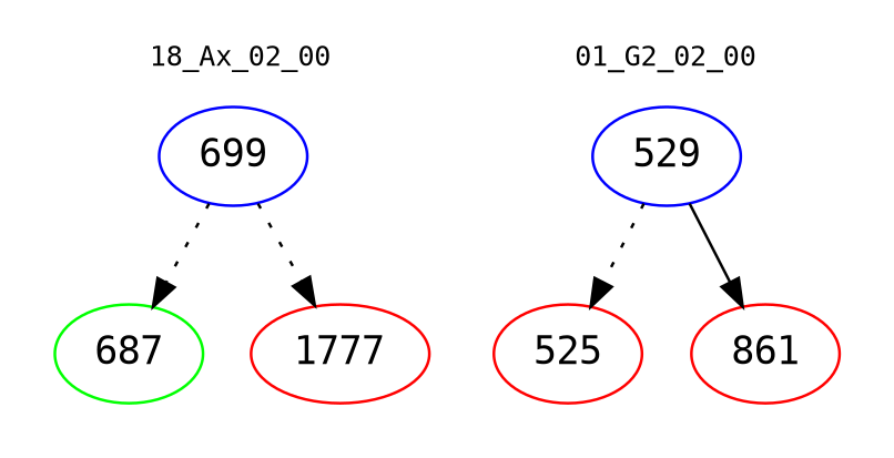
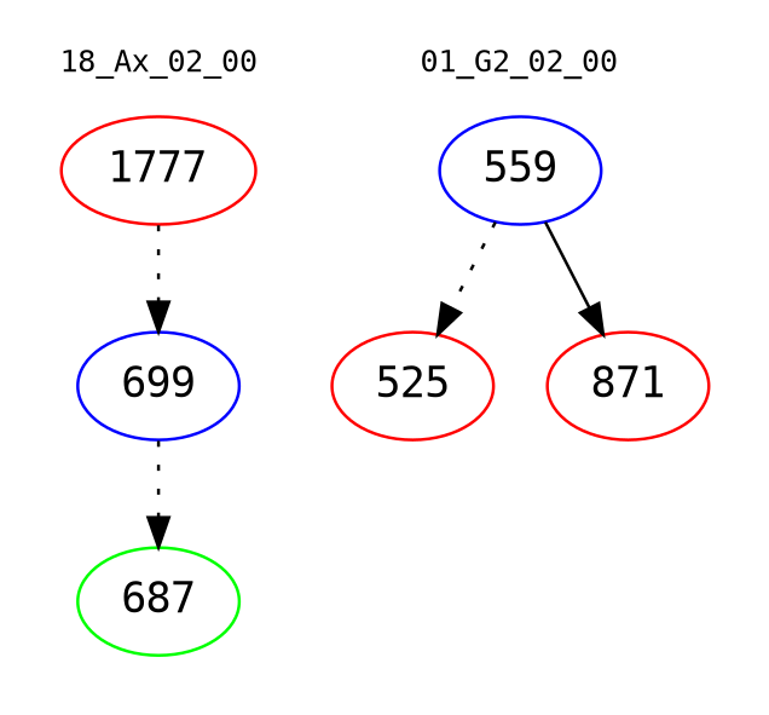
  digraph {
    fontname="DejaVu Sans Mono"
    node [color=red fontname="DejaVu Sans Mono"]
    edge [color=black fontname="DejaVu Sans Mono" style=dotted]
    n1 [color=blue label=699]
    n2 [color=green label=687]
    n3 [label=1777]
-   n4 [color=blue label=529]
+   n4 [color=blue label=559]
    n5 [label=525]
-   n6 [label=861]
+   n6 [label=871]
    subgraph cluster_1 {
      color=white
      fontsize=10
      label="18_Ax_02_00"
      n1
      n2
      n3
    }
    subgraph cluster_2 {
      color=white
      fontsize=10
      label="01_G2_02_00"
      n4
      n5
      n6
    }
    n1 -> n2
-   n1 -> n3
+   n3 -> n1
    n4 -> n5
    n4 -> n6 [style=solid]
  }
